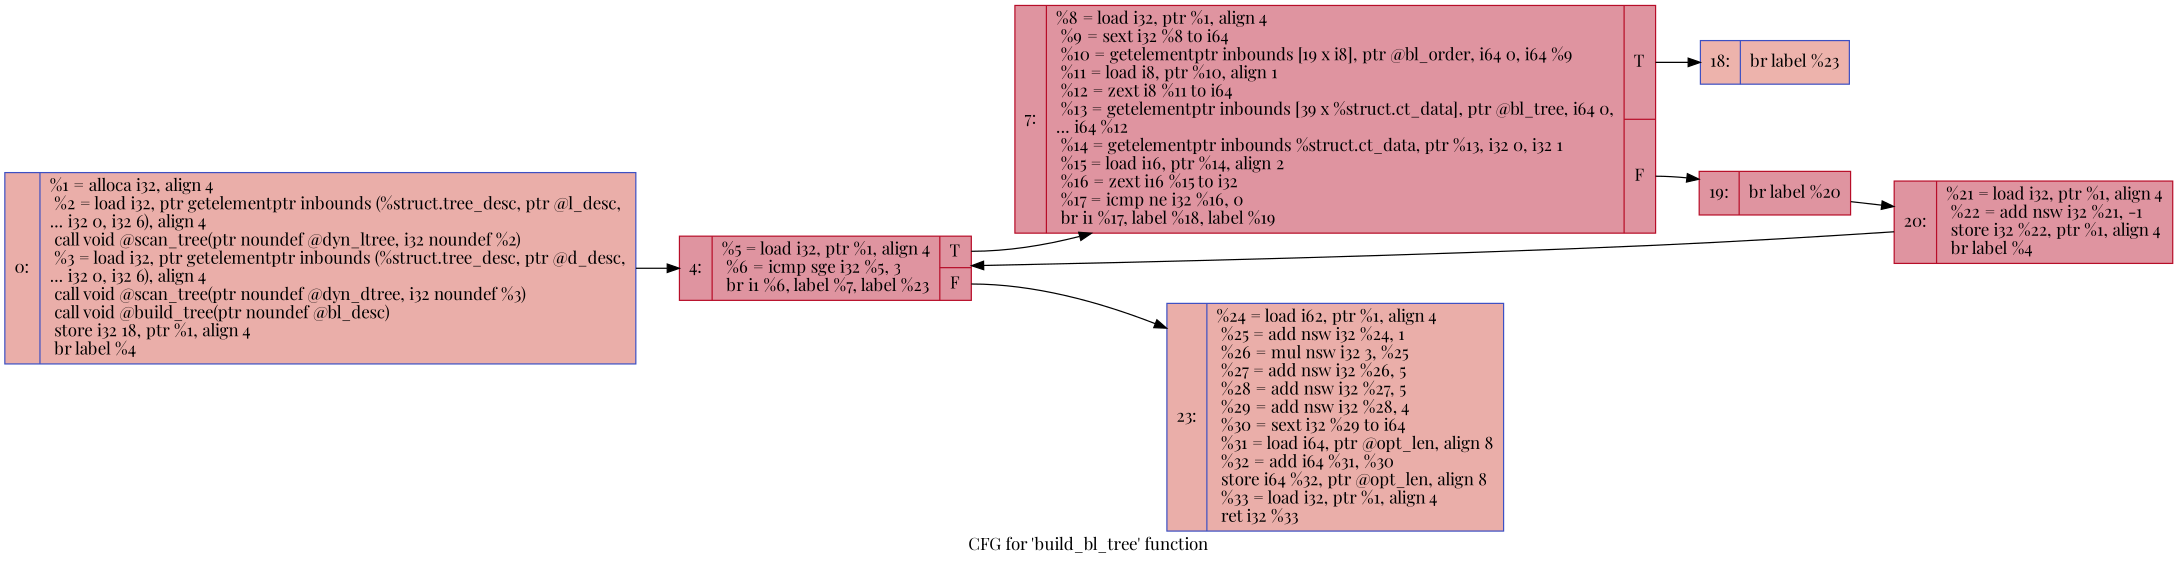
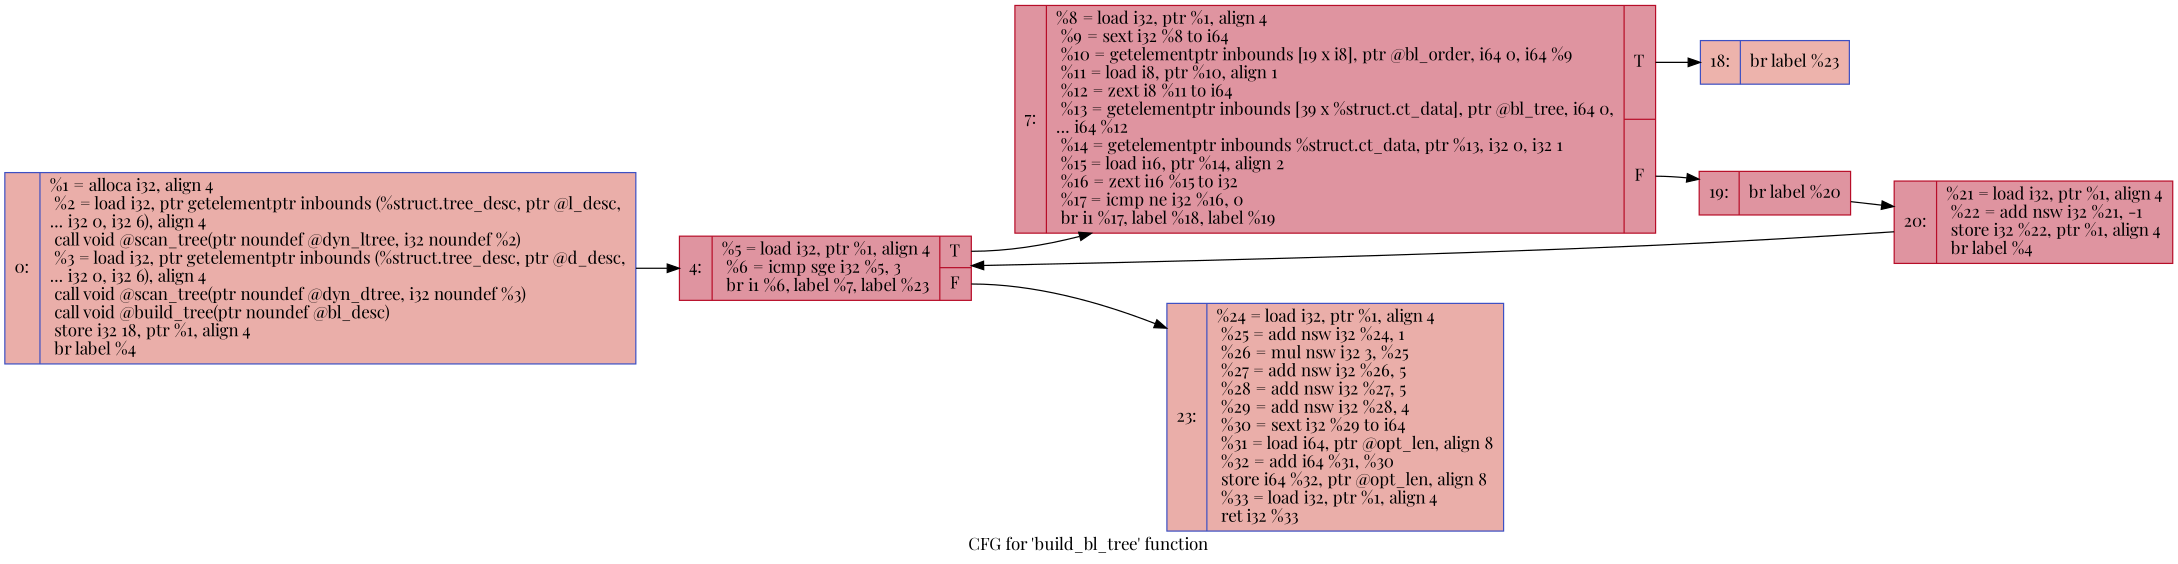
  digraph {
    fontname="Playfair Display"
    label="CFG for 'build_bl_tree' function"
    rankdir=LR
    node [color="#b70d28ff" fillcolor="#b70d2870" fontname="Playfair Display" shape=record style=filled]
    edge [fontname="Playfair Display"]
    n1 [color="#3d50c3ff" fillcolor="#d0473d70" label="{0:\l|  %1 = alloca i32, align 4\l  %2 = load i32, ptr getelementptr inbounds (%struct.tree_desc, ptr @l_desc,\l... i32 0, i32 6), align 4\l  call void @scan_tree(ptr noundef @dyn_ltree, i32 noundef %2)\l  %3 = load i32, ptr getelementptr inbounds (%struct.tree_desc, ptr @d_desc,\l... i32 0, i32 6), align 4\l  call void @scan_tree(ptr noundef @dyn_dtree, i32 noundef %3)\l  call void @build_tree(ptr noundef @bl_desc)\l  store i32 18, ptr %1, align 4\l  br label %4\l}"]
    n2 [label="{4:\l|  %5 = load i32, ptr %1, align 4\l  %6 = icmp sge i32 %5, 3\l  br i1 %6, label %7, label %23\l|{<s0>T|<s1>F}}"]
    n3 [label="{7:\l|  %8 = load i32, ptr %1, align 4\l  %9 = sext i32 %8 to i64\l  %10 = getelementptr inbounds [19 x i8], ptr @bl_order, i64 0, i64 %9\l  %11 = load i8, ptr %10, align 1\l  %12 = zext i8 %11 to i64\l  %13 = getelementptr inbounds [39 x %struct.ct_data], ptr @bl_tree, i64 0,\l... i64 %12\l  %14 = getelementptr inbounds %struct.ct_data, ptr %13, i32 0, i32 1\l  %15 = load i16, ptr %14, align 2\l  %16 = zext i16 %15 to i32\l  %17 = icmp ne i32 %16, 0\l  br i1 %17, label %18, label %19\l|{<s0>T|<s1>F}}"]
-   n4 [color="#3d50c3ff" fillcolor="#d0473d70" label="{23:\l|  %24 = load i62, ptr %1, align 4\l  %25 = add nsw i32 %24, 1\l  %26 = mul nsw i32 3, %25\l  %27 = add nsw i32 %26, 5\l  %28 = add nsw i32 %27, 5\l  %29 = add nsw i32 %28, 4\l  %30 = sext i32 %29 to i64\l  %31 = load i64, ptr @opt_len, align 8\l  %32 = add i64 %31, %30\l  store i64 %32, ptr @opt_len, align 8\l  %33 = load i32, ptr %1, align 4\l  ret i32 %33\l}"]
+   n4 [color="#3d50c3ff" fillcolor="#d0473d70" label="{23:\l|  %24 = load i32, ptr %1, align 4\l  %25 = add nsw i32 %24, 1\l  %26 = mul nsw i32 3, %25\l  %27 = add nsw i32 %26, 5\l  %28 = add nsw i32 %27, 5\l  %29 = add nsw i32 %28, 4\l  %30 = sext i32 %29 to i64\l  %31 = load i64, ptr @opt_len, align 8\l  %32 = add i64 %31, %30\l  store i64 %32, ptr @opt_len, align 8\l  %33 = load i32, ptr %1, align 4\l  ret i32 %33\l}"]
    n5 [color="#3d50c3ff" fillcolor="#d6524470" label="{18:\l|  br label %23\l}"]
    n6 [label="{19:\l|  br label %20\l}"]
    n7 [label="{20:\l|  %21 = load i32, ptr %1, align 4\l  %22 = add nsw i32 %21, -1\l  store i32 %22, ptr %1, align 4\l  br label %4\l}"]
    n1 -> n2
    n2 -> n3 [tailport=s0]
    n2 -> n4 [tailport=s1]
    n3 -> n5 [tailport=s0]
    n3 -> n6 [tailport=s1]
    n6 -> n7
    n7 -> n2
  }
